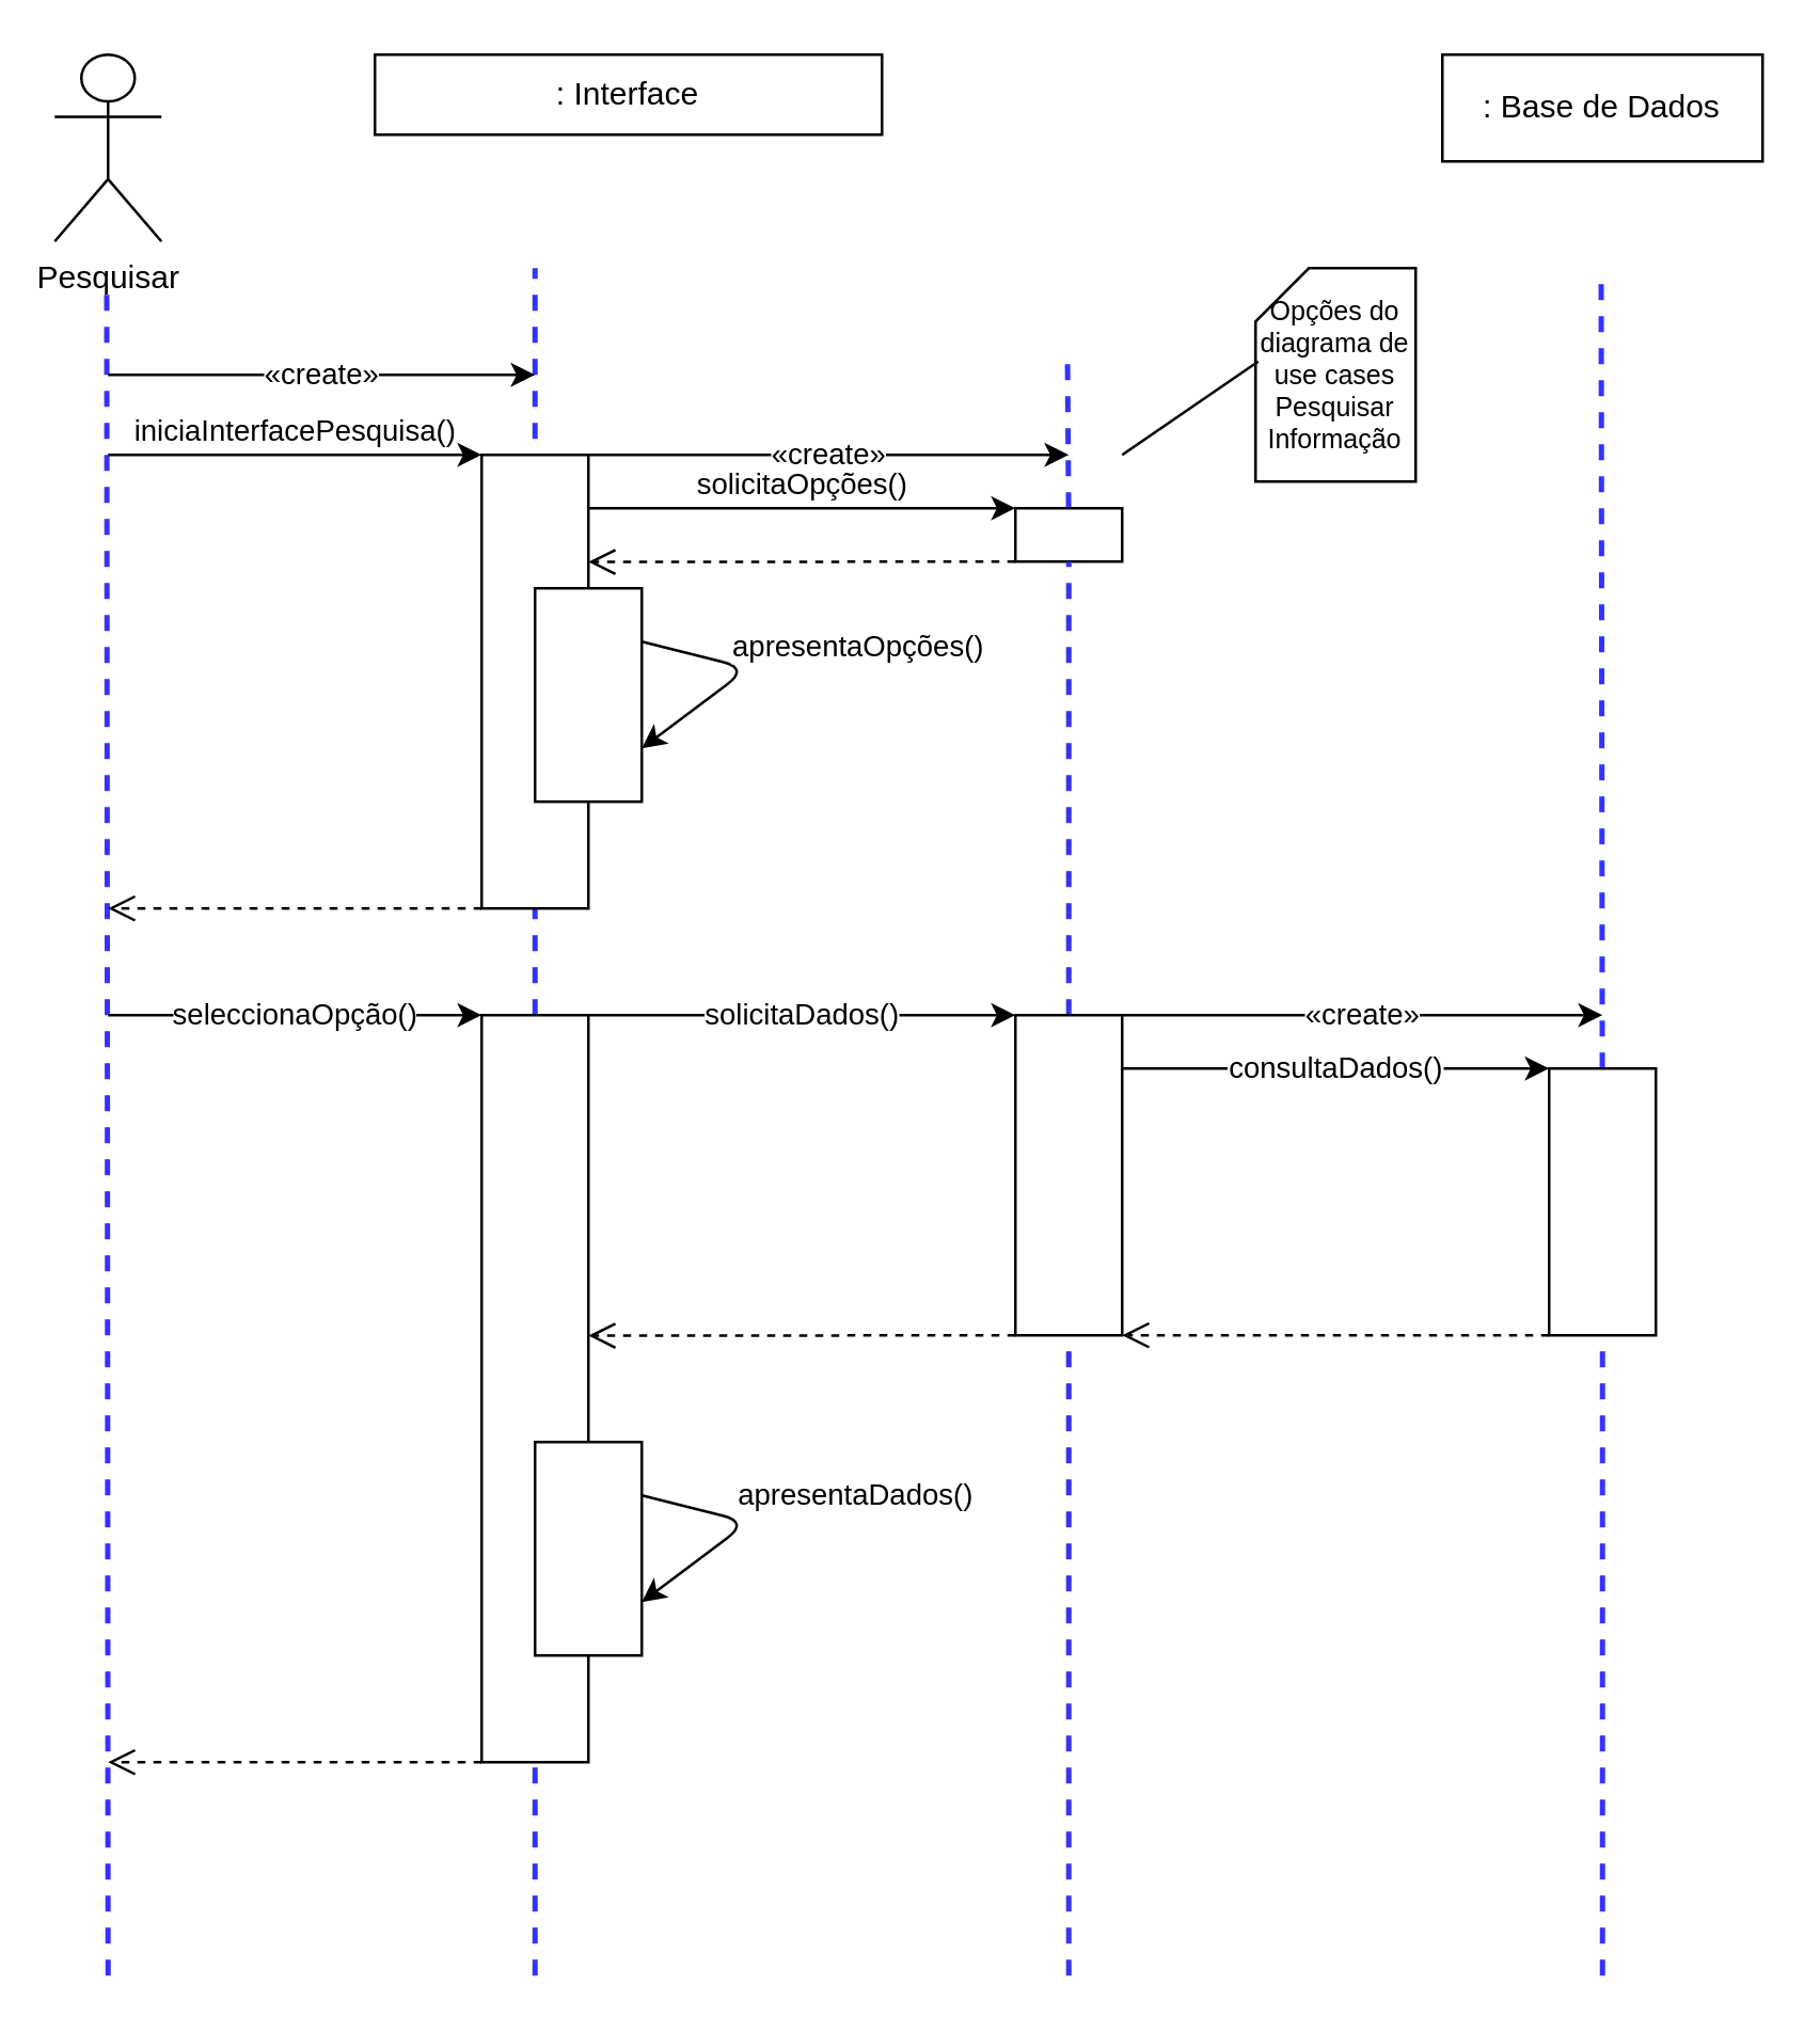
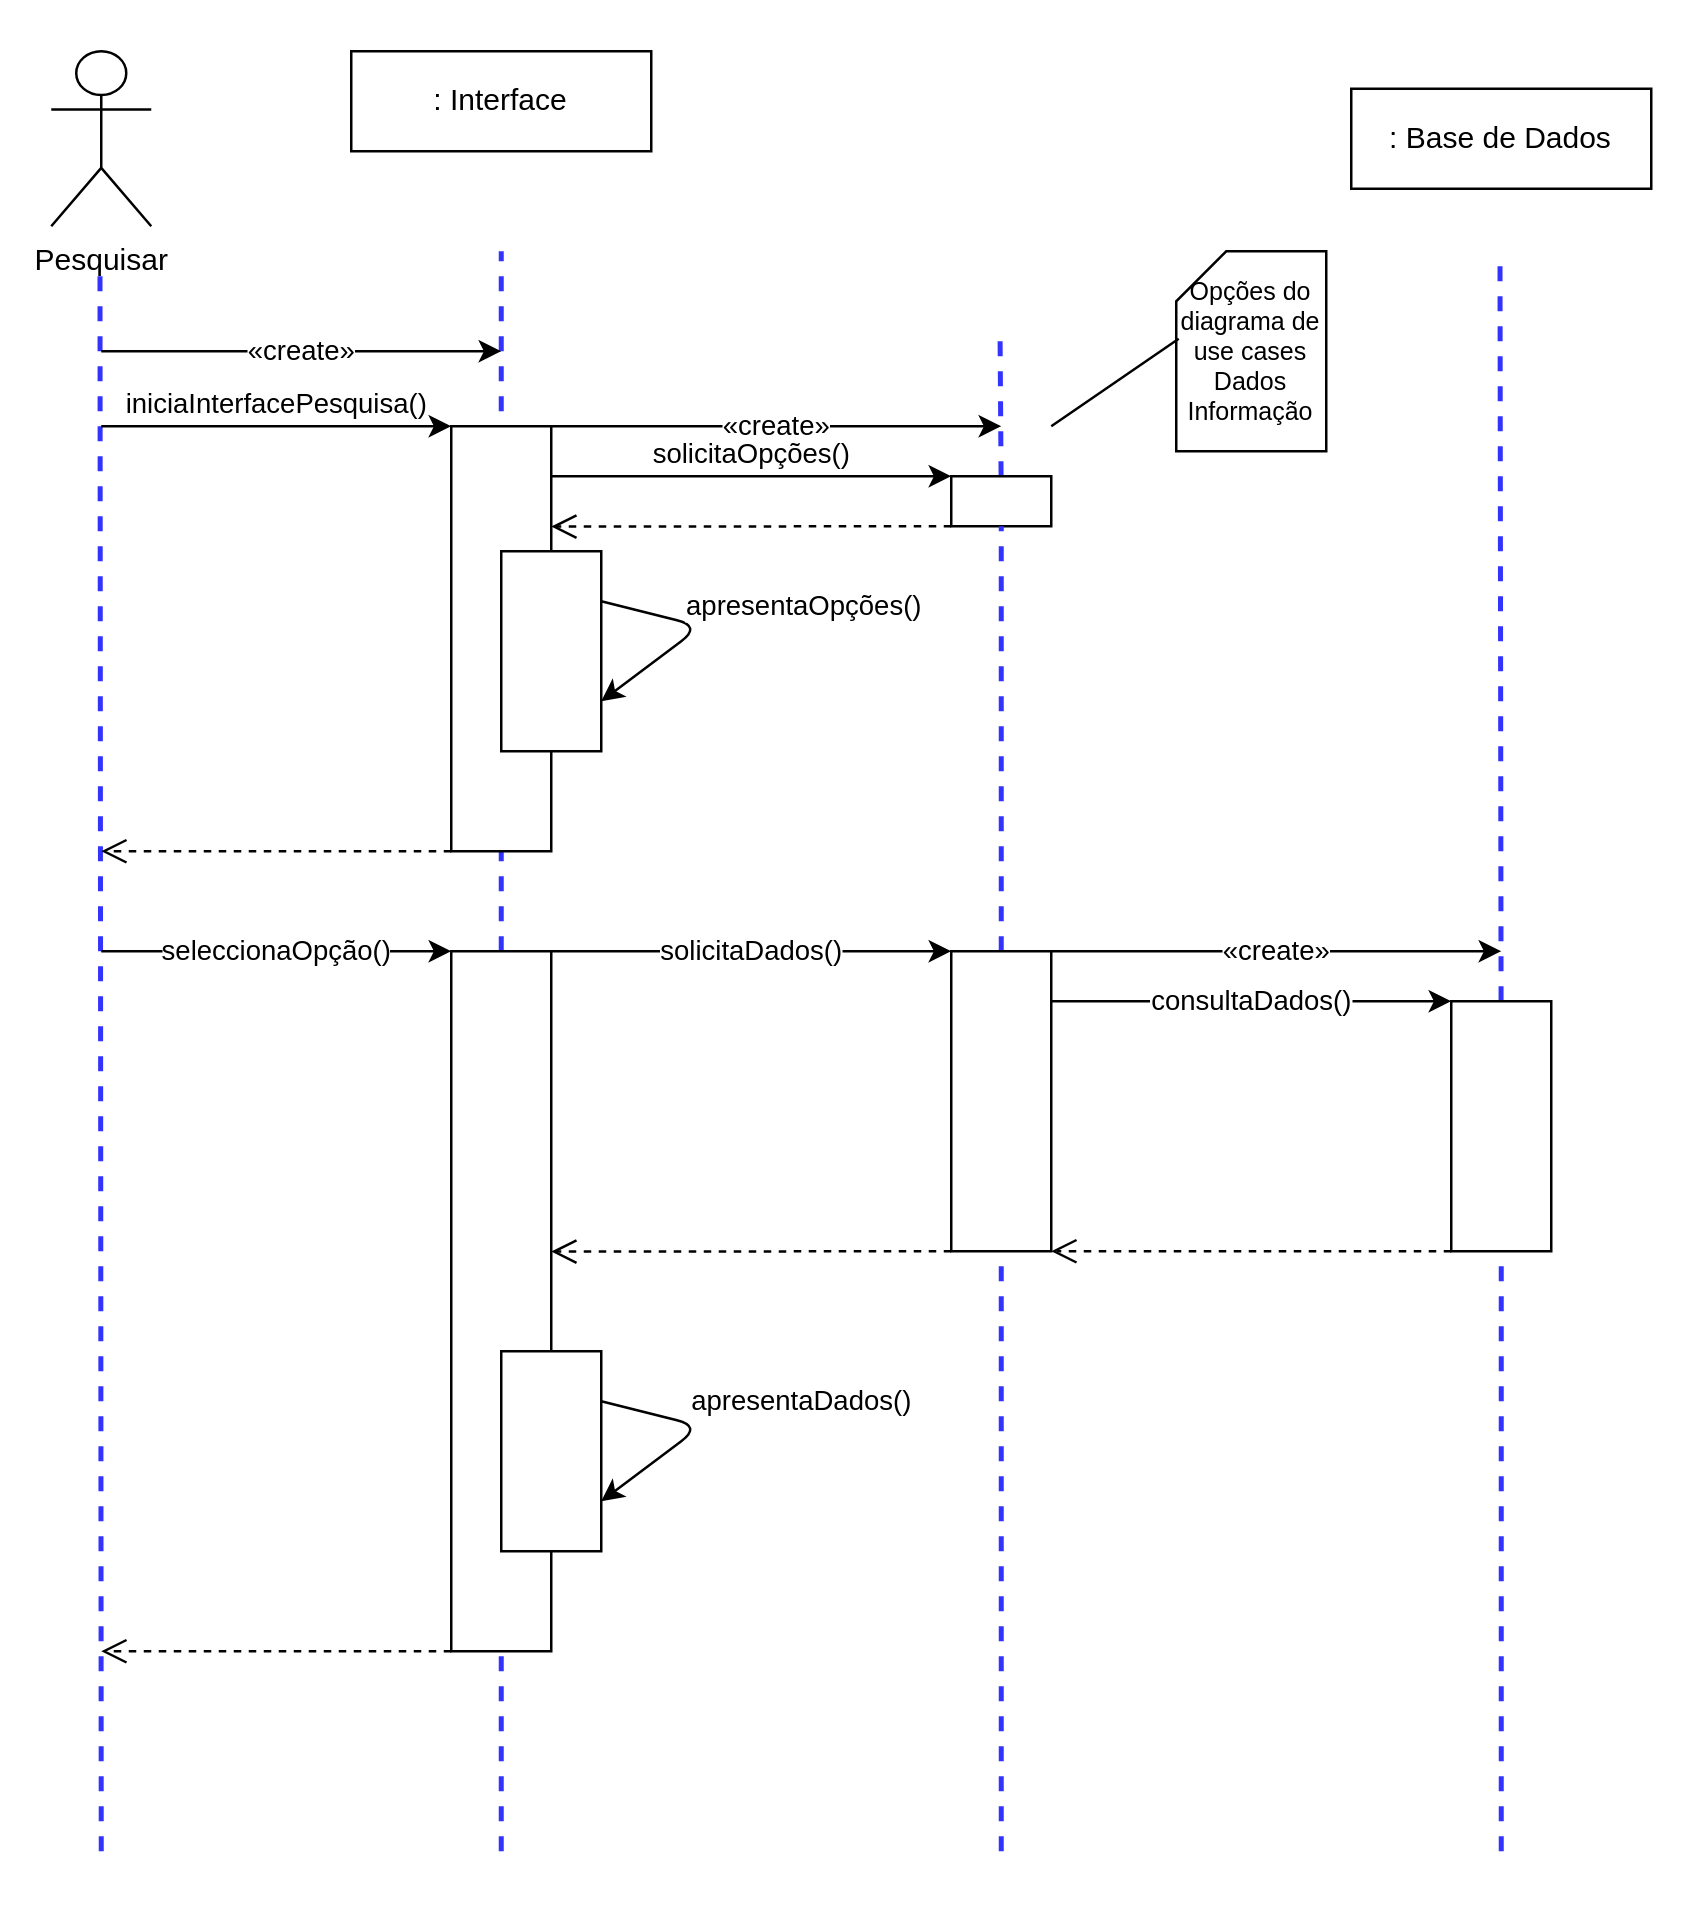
  <mxCell id="0" />
  <mxCell id="1" parent="0" />
  <mxCell id="2" value="Pesquisar" style="shape=umlActor;verticalLabelPosition=bottom;verticalAlign=top;html=1;outlineConnect=0;" parent="1" vertex="1"><mxGeometry x="20" y="20" width="40" height="70" as="geometry" /></mxCell>
- <mxCell id="3" value=": Interface" style="rounded=0;whiteSpace=wrap;html=1;" parent="1" vertex="1"><mxGeometry x="140" y="20" width="190" height="30" as="geometry" /></mxCell>
- <mxCell id="4" value=": Base de Dados" style="rounded=0;whiteSpace=wrap;html=1;" parent="1" vertex="1"><mxGeometry x="540" y="20" width="120" height="40" as="geometry" /></mxCell>
+ <mxCell id="3" value=": Interface" style="rounded=0;whiteSpace=wrap;html=1;" parent="1" vertex="1"><mxGeometry x="140" y="20" width="120" height="40" as="geometry" /></mxCell>
+ <mxCell id="4" value=": Base de Dados" style="rounded=0;whiteSpace=wrap;html=1;" parent="1" vertex="1"><mxGeometry x="540" y="35" width="120" height="40" as="geometry" /></mxCell>
  <mxCell id="5" value="" style="endArrow=none;dashed=1;html=1;strokeWidth=2;fillColor=#dae8fc;strokeColor=#3333FF;" parent="1" edge="1"><mxGeometry width="50" height="50" relative="1" as="geometry"><mxPoint x="40" y="740" as="sourcePoint" /><mxPoint x="39.5" y="110" as="targetPoint" /></mxGeometry></mxCell>
  <mxCell id="6" value="" style="endArrow=none;dashed=1;html=1;strokeWidth=2;fillColor=#dae8fc;strokeColor=#3333FF;" parent="1" source="15" edge="1"><mxGeometry width="50" height="50" relative="1" as="geometry"><mxPoint x="200" y="782" as="sourcePoint" /><mxPoint x="200" y="100" as="targetPoint" /></mxGeometry></mxCell>
  <mxCell id="7" value="" style="endArrow=none;dashed=1;html=1;strokeWidth=2;fillColor=#dae8fc;strokeColor=#3333FF;" parent="1" source="13" edge="1"><mxGeometry width="50" height="50" relative="1" as="geometry"><mxPoint x="399.5" y="812" as="sourcePoint" /><mxPoint x="399.5" y="130" as="targetPoint" /></mxGeometry></mxCell>
  <mxCell id="8" value="" style="endArrow=none;dashed=1;html=1;strokeWidth=2;fillColor=#dae8fc;strokeColor=#3333FF;" parent="1" source="19" edge="1"><mxGeometry width="50" height="50" relative="1" as="geometry"><mxPoint x="599.5" y="782" as="sourcePoint" /><mxPoint x="599.5" y="100" as="targetPoint" /></mxGeometry></mxCell>
  <mxCell id="9" value="«create»" style="endArrow=classic;html=1;strokeWidth=1;" parent="1" edge="1"><mxGeometry width="50" height="50" relative="1" as="geometry"><mxPoint x="40" y="140" as="sourcePoint" /><mxPoint x="200" y="140" as="targetPoint" /></mxGeometry></mxCell>
  <mxCell id="10" value="«create»" style="endArrow=classic;html=1;strokeWidth=1;exitX=1;exitY=0;exitDx=0;exitDy=0;" parent="1" source="17" edge="1"><mxGeometry width="50" height="50" relative="1" as="geometry"><mxPoint x="420" y="379" as="sourcePoint" /><mxPoint x="600" y="380" as="targetPoint" /></mxGeometry></mxCell>
  <mxCell id="11" value="«create»" style="endArrow=classic;html=1;strokeWidth=1;" parent="1" edge="1"><mxGeometry width="50" height="50" relative="1" as="geometry"><mxPoint x="220" y="170" as="sourcePoint" /><mxPoint x="400" y="170" as="targetPoint" /></mxGeometry></mxCell>
  <mxCell id="12" value="" style="rounded=0;whiteSpace=wrap;html=1;" parent="1" vertex="1"><mxGeometry x="180" y="170" width="40" height="170" as="geometry" /></mxCell>
  <mxCell id="13" value="" style="rounded=0;whiteSpace=wrap;html=1;" parent="1" vertex="1"><mxGeometry x="380" y="190" width="40" height="20" as="geometry" /></mxCell>
  <mxCell id="14" value="" style="endArrow=none;dashed=1;html=1;strokeWidth=2;fillColor=#dae8fc;strokeColor=#3333FF;" parent="1" source="17" target="13" edge="1"><mxGeometry width="50" height="50" relative="1" as="geometry"><mxPoint x="399.5" y="782" as="sourcePoint" /><mxPoint x="399.5" y="100" as="targetPoint" /></mxGeometry></mxCell>
  <mxCell id="15" value="" style="rounded=0;whiteSpace=wrap;html=1;" parent="1" vertex="1"><mxGeometry x="180" y="380" width="40" height="280" as="geometry" /></mxCell>
  <mxCell id="16" value="" style="endArrow=none;dashed=1;html=1;strokeWidth=2;fillColor=#dae8fc;strokeColor=#3333FF;" parent="1" target="15" edge="1"><mxGeometry width="50" height="50" relative="1" as="geometry"><mxPoint x="200" y="740" as="sourcePoint" /><mxPoint x="200" y="100" as="targetPoint" /></mxGeometry></mxCell>
  <mxCell id="17" value="" style="rounded=0;whiteSpace=wrap;html=1;" parent="1" vertex="1"><mxGeometry x="380" y="380" width="40" height="120" as="geometry" /></mxCell>
  <mxCell id="18" value="" style="endArrow=none;dashed=1;html=1;strokeWidth=2;fillColor=#dae8fc;strokeColor=#3333FF;" parent="1" target="17" edge="1"><mxGeometry width="50" height="50" relative="1" as="geometry"><mxPoint x="400" y="740" as="sourcePoint" /><mxPoint x="399.908" y="340" as="targetPoint" /></mxGeometry></mxCell>
  <mxCell id="19" value="" style="rounded=0;whiteSpace=wrap;html=1;" parent="1" vertex="1"><mxGeometry x="580" y="400" width="40" height="100" as="geometry" /></mxCell>
  <mxCell id="20" value="" style="endArrow=none;dashed=1;html=1;strokeWidth=2;fillColor=#dae8fc;strokeColor=#3333FF;" parent="1" target="19" edge="1"><mxGeometry width="50" height="50" relative="1" as="geometry"><mxPoint x="600" y="740" as="sourcePoint" /><mxPoint x="599.5" y="100" as="targetPoint" /></mxGeometry></mxCell>
  <mxCell id="21" value="" style="endArrow=open;dashed=1;html=1;strokeColor=#000000;strokeWidth=1;endFill=0;endSize=8;startSize=8;exitX=0;exitY=1;exitDx=0;exitDy=0;" parent="1" edge="1"><mxGeometry width="50" height="50" relative="1" as="geometry"><mxPoint x="180" y="340" as="sourcePoint" /><mxPoint x="40" y="340" as="targetPoint" /></mxGeometry></mxCell>
  <mxCell id="22" value="" style="endArrow=open;dashed=1;html=1;strokeColor=#000000;strokeWidth=1;endFill=0;endSize=8;startSize=8;exitX=0;exitY=1;exitDx=0;exitDy=0;" parent="1" edge="1"><mxGeometry width="50" height="50" relative="1" as="geometry"><mxPoint x="180" y="660" as="sourcePoint" /><mxPoint x="40" y="660" as="targetPoint" /></mxGeometry></mxCell>
  <mxCell id="23" value="" style="endArrow=open;dashed=1;html=1;strokeColor=#000000;strokeWidth=1;endFill=0;endSize=8;startSize=8;exitX=0;exitY=1;exitDx=0;exitDy=0;" parent="1" source="19" edge="1"><mxGeometry width="50" height="50" relative="1" as="geometry"><mxPoint x="560" y="500" as="sourcePoint" /><mxPoint x="420" y="500" as="targetPoint" /></mxGeometry></mxCell>
  <mxCell id="24" value="" style="endArrow=open;dashed=1;html=1;strokeColor=#000000;strokeWidth=1;endFill=0;endSize=8;startSize=8;exitX=0;exitY=1;exitDx=0;exitDy=0;entryX=1;entryY=0.429;entryDx=0;entryDy=0;entryPerimeter=0;" parent="1" source="17" target="15" edge="1"><mxGeometry width="50" height="50" relative="1" as="geometry"><mxPoint x="370" y="499" as="sourcePoint" /><mxPoint x="260" y="560" as="targetPoint" /></mxGeometry></mxCell>
  <mxCell id="25" value="" style="rounded=0;whiteSpace=wrap;html=1;" parent="1" vertex="1"><mxGeometry x="200" y="220" width="40" height="80" as="geometry" /></mxCell>
  <mxCell id="26" value="" style="rounded=0;whiteSpace=wrap;html=1;" parent="1" vertex="1"><mxGeometry x="200" y="540" width="40" height="80" as="geometry" /></mxCell>
  <mxCell id="27" value="iniciaInterfacePesquisa()" style="endArrow=classic;html=1;strokeWidth=1;entryX=0;entryY=0;entryDx=0;entryDy=0;verticalAlign=bottom;" parent="1" edge="1"><mxGeometry width="50" height="50" relative="1" as="geometry"><mxPoint x="40" y="170" as="sourcePoint" /><mxPoint x="180" y="170" as="targetPoint" /></mxGeometry></mxCell>
  <mxCell id="28" value="solicitaOpções()" style="endArrow=classic;html=1;strokeWidth=1;verticalAlign=bottom;" parent="1" edge="1"><mxGeometry width="50" height="50" relative="1" as="geometry"><mxPoint x="220" y="190" as="sourcePoint" /><mxPoint x="380" y="190" as="targetPoint" /></mxGeometry></mxCell>
  <mxCell id="29" value="" style="endArrow=open;dashed=1;html=1;strokeColor=#000000;strokeWidth=1;endFill=0;endSize=8;startSize=8;exitX=0;exitY=1;exitDx=0;exitDy=0;entryX=1;entryY=0.429;entryDx=0;entryDy=0;entryPerimeter=0;" parent="1" edge="1"><mxGeometry width="50" height="50" relative="1" as="geometry"><mxPoint x="380" y="210" as="sourcePoint" /><mxPoint x="220" y="210.12" as="targetPoint" /></mxGeometry></mxCell>
  <mxCell id="30" value="apresentaOpções()" style="endArrow=classic;html=1;strokeWidth=1;entryX=1;entryY=0.75;entryDx=0;entryDy=0;exitX=1;exitY=0.25;exitDx=0;exitDy=0;align=center;verticalAlign=top;" parent="1" source="25" target="25" edge="1"><mxGeometry x="0.014" y="-69" width="50" height="50" relative="1" as="geometry"><mxPoint x="240" y="223" as="sourcePoint" /><mxPoint x="240" y="300" as="targetPoint" /><Array as="points"><mxPoint x="280" y="250" /></Array><mxPoint x="86" y="31" as="offset" /></mxGeometry></mxCell>
  <mxCell id="31" value="apresentaDados()" style="endArrow=classic;html=1;strokeWidth=1;entryX=1;entryY=0.75;entryDx=0;entryDy=0;exitX=1;exitY=0.25;exitDx=0;exitDy=0;" parent="1" edge="1"><mxGeometry x="-0.096" y="41" width="50" height="50" relative="1" as="geometry"><mxPoint x="240" y="560" as="sourcePoint" /><mxPoint x="240" y="600" as="targetPoint" /><Array as="points"><mxPoint x="280" y="570" /></Array><mxPoint x="15" y="-43" as="offset" /></mxGeometry></mxCell>
  <mxCell id="32" value="seleccionaOpção()" style="endArrow=classic;html=1;strokeWidth=1;entryX=0;entryY=0;entryDx=0;entryDy=0;" parent="1" edge="1"><mxGeometry width="50" height="50" relative="1" as="geometry"><mxPoint x="40" y="380" as="sourcePoint" /><mxPoint x="180" y="380" as="targetPoint" /></mxGeometry></mxCell>
  <mxCell id="33" value="solicitaDados()" style="endArrow=classic;html=1;strokeWidth=1;" parent="1" edge="1"><mxGeometry width="50" height="50" relative="1" as="geometry"><mxPoint x="220" y="380" as="sourcePoint" /><mxPoint x="380" y="380" as="targetPoint" /></mxGeometry></mxCell>
  <mxCell id="34" value="consultaDados()" style="endArrow=classic;html=1;strokeWidth=1;" parent="1" edge="1"><mxGeometry width="50" height="50" relative="1" as="geometry"><mxPoint x="420" y="400" as="sourcePoint" /><mxPoint x="580" y="400" as="targetPoint" /></mxGeometry></mxCell>
- <mxCell id="35" value="Opções do diagrama de use cases Pesquisar Informação" style="shape=card;whiteSpace=wrap;html=1;size=20;fontSize=10;" parent="1" vertex="1"><mxGeometry x="470" y="100" width="60" height="80" as="geometry" /></mxCell>
+ <mxCell id="35" value="Opções do diagrama de use cases Dados Informação" style="shape=card;whiteSpace=wrap;html=1;size=20;fontSize=10;" parent="1" vertex="1"><mxGeometry x="470" y="100" width="60" height="80" as="geometry" /></mxCell>
  <mxCell id="36" value="" style="endArrow=none;html=1;fontSize=10;" parent="1" edge="1"><mxGeometry width="50" height="50" relative="1" as="geometry"><mxPoint x="420" y="170" as="sourcePoint" /><mxPoint x="471" y="135" as="targetPoint" /></mxGeometry></mxCell>
